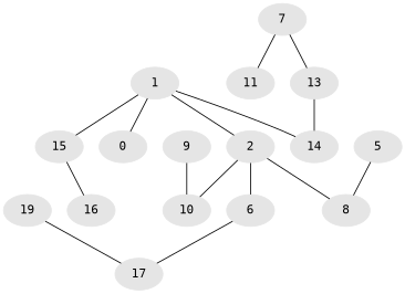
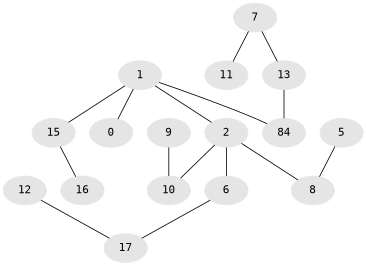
  graph {
    fontname="DejaVu Sans Mono"
    node [color=gray90 fontname="DejaVu Sans Mono" style=filled]
    edge [fontname="DejaVu Sans Mono" weight=1.0]
    1
    2
    n3 [label=0]
-   14
+   14 [label=84]
    15
    6
    10
    8
    16
    17
    13
    5
    7
    11
    9
-   12 [label=19]
+   12
    1 -- 2
    1 -- n3
    1 -- 14
    1 -- 15
    2 -- 6
    2 -- 10
    2 -- 8
    15 -- 16
    6 -- 17
    13 -- 14
    5 -- 8
    7 -- 13
    7 -- 11
    9 -- 10
    12 -- 17
  }
